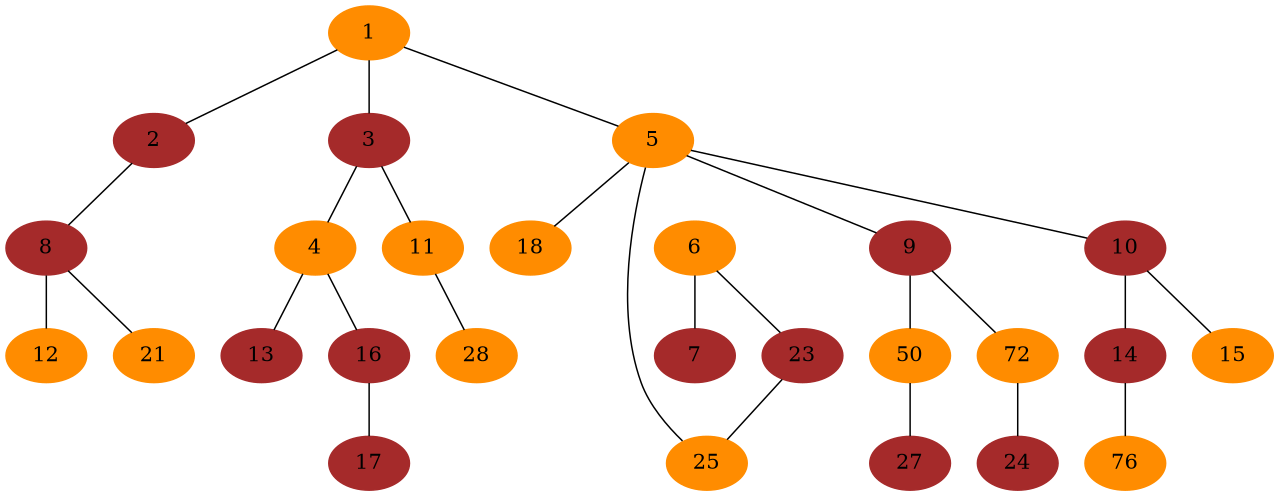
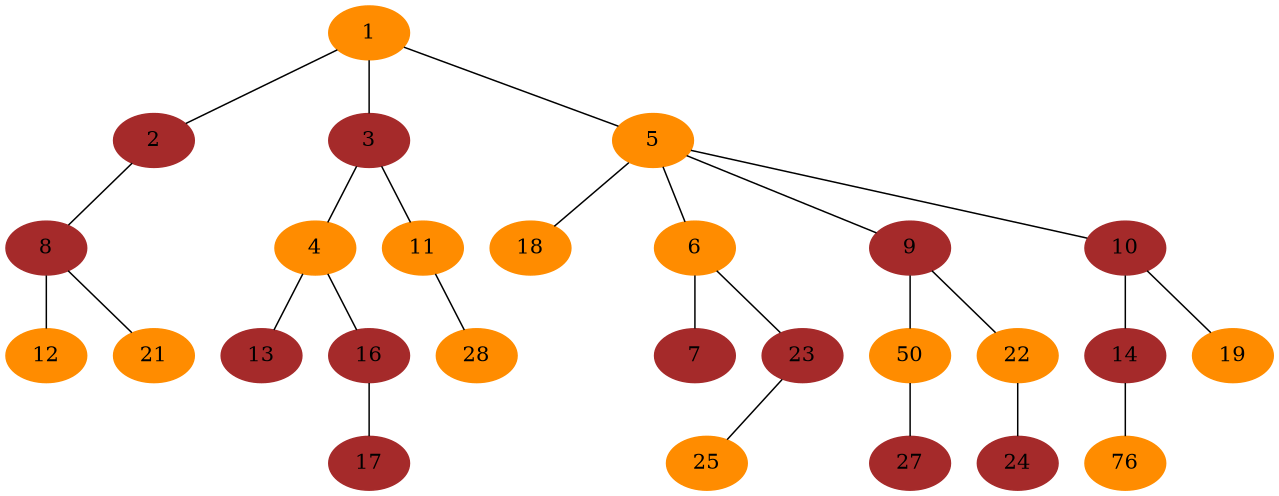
  graph {
    node [color=darkorange style=filled]
    edge [weight=1.0]
    2 [color=brown]
    1
    3 [color=brown]
    5
    8 [color=brown]
    4
    11
    6
    9 [color=brown]
    10 [color=brown]
    18
    12
    21
    13 [color=brown]
    16 [color=brown]
    28
    17 [color=brown]
    7 [color=brown]
    23 [color=brown]
    n20 [label=50]
-   22 [label=72]
+   22
    14 [color=brown]
-   15
+   15 [label=19]
    25
    27 [color=brown]
    24 [color=brown]
    n27 [label=76]
    2 -- 8
    1 -- 2
    1 -- 3
    1 -- 5
    3 -- 4
    3 -- 11
-   5 -- 25
+   5 -- 6
    5 -- 9
    5 -- 10
    5 -- 18
    8 -- 12 [weight=3.0]
    8 -- 21
    4 -- 13
    4 -- 16
    11 -- 28
    6 -- 7
    6 -- 23
    9 -- n20
    9 -- 22
    10 -- 14
    10 -- 15
    16 -- 17 [weight=2.0]
    23 -- 25
    n20 -- 27
    22 -- 24
    14 -- n27
  }
